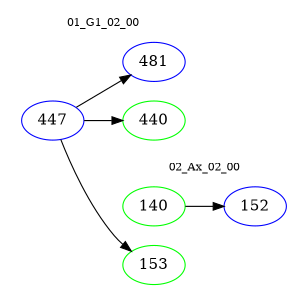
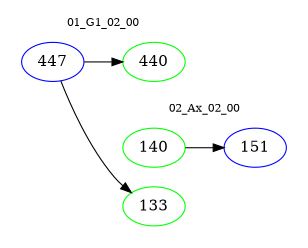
  digraph {
    rankdir=LR
    node [color=green]
    edge [color=black]
    n1 [label=140]
-   n2 [label=153]
-   n3 [color=blue label=152]
+   n2 [label=133]
+   n3 [color=blue label=151]
    n4 [color=blue label=447]
    n5 [label=440]
-   n6 [color=blue label=481]
    subgraph cluster_1 {
      color=white
      fontsize=10
      label="02_Ax_02_00"
      n1
      n2
      n3
    }
    subgraph cluster_2 {
      color=white
      fontsize=10
      label="01_G1_02_00"
      n4
      n5
-     n6
    }
    n1 -> n3
    n4 -> n2
    n4 -> n5
-   n4 -> n6
  }
